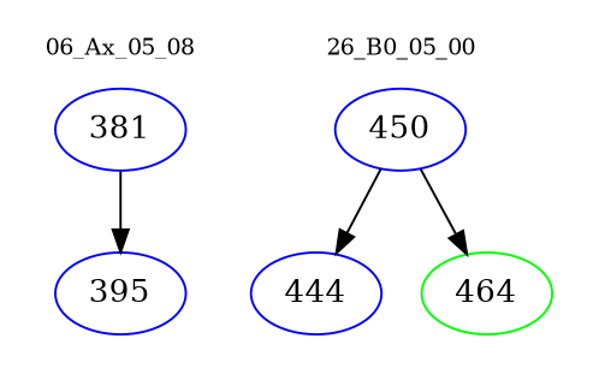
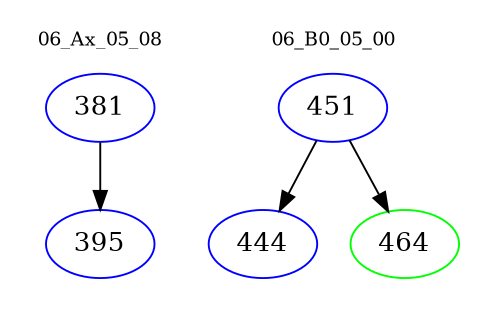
  digraph {
    node [color=blue]
    edge [color=black]
    n1 [label=381]
    n2 [label=395]
-   n3 [label=450]
+   n3 [label=451]
    n4 [label=444]
    n5 [color=green label=464]
    subgraph cluster_1 {
      color=white
      fontsize=10
      label="06_Ax_05_08"
      n1
      n2
    }
    subgraph cluster_2 {
      color=white
      fontsize=10
-     label="26_B0_05_00"
+     label="06_B0_05_00"
      n3
      n4
      n5
    }
    n1 -> n2
    n3 -> n4
    n3 -> n5
  }
